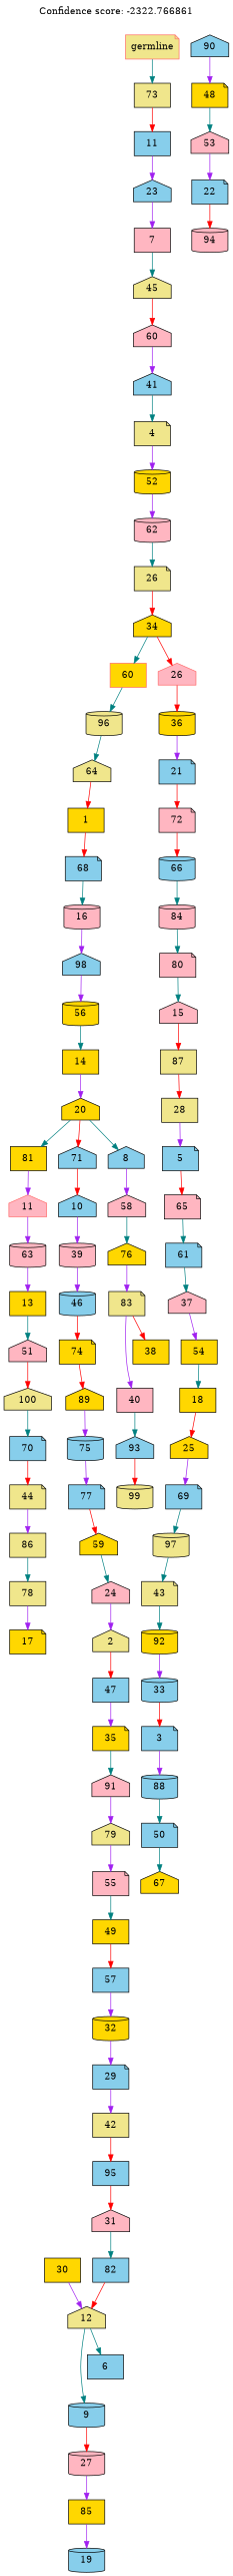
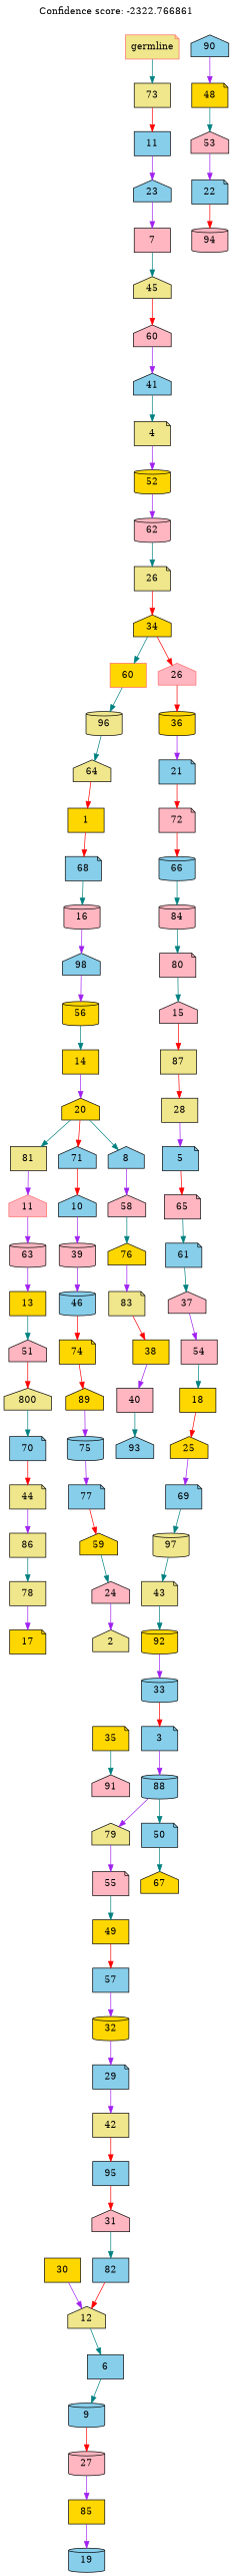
  digraph {
    label="Confidence score: -2322.766861"
    labelloc=t
    node [fillcolor=skyblue shape=house style=filled]
    edge [color=purple]
    n1 [fillcolor=khaki label=78 shape=box]
    n2 [fillcolor=gold label=17 shape=note]
    n3 [fillcolor=khaki label=86 shape=box]
    n4 [fillcolor=khaki label=44 shape=note]
    n5 [label=70 shape=note]
-   n6 [fillcolor=khaki label=100]
+   n6 [fillcolor=khaki label=800]
    n7 [fillcolor=lightpink label=51]
    n8 [fillcolor=gold label=13 shape=box]
    n9 [fillcolor=lightpink label=63 shape=cylinder]
    n10 [color=indianred1 fillcolor=lightpink label=11]
-   n11 [fillcolor=gold label=81 shape=box]
+   n11 [fillcolor=khaki label=81 shape=box]
    n12 [label=22 shape=note]
    n13 [fillcolor=lightpink label=94 shape=cylinder]
    n14 [fillcolor=lightpink label=53]
    n15 [fillcolor=gold label=48 shape=note]
    n16 [label=90]
    n17 [label=19 shape=cylinder]
    n18 [fillcolor=gold label=85 shape=box]
    n19 [fillcolor=lightpink label=27 shape=cylinder]
    n20 [label=9 shape=cylinder]
    n21 [label=6 shape=box]
    n22 [fillcolor=khaki label=12]
    n23 [fillcolor=gold label=30 shape=box]
    n24 [label=82 shape=box]
    n25 [fillcolor=lightpink label=31]
    n26 [label=95 shape=box]
    n27 [fillcolor=khaki label=42 shape=box]
    n28 [label=29 shape=note]
    n29 [fillcolor=gold label=32 shape=cylinder]
    n30 [label=57 shape=box]
    n31 [fillcolor=gold label=49 shape=box]
    n32 [fillcolor=lightpink label=55 shape=note]
    n33 [fillcolor=khaki label=79]
    n34 [fillcolor=lightpink label=91]
    n35 [fillcolor=gold label=35 shape=note]
-   n36 [label=47 shape=box]
    n37 [fillcolor=khaki label=2]
    n38 [fillcolor=lightpink label=24]
    n39 [fillcolor=gold label=59]
    n40 [label=77 shape=note]
    n41 [label=75 shape=cylinder]
    n42 [fillcolor=gold label=89]
    n43 [fillcolor=gold label=74 shape=note]
    n44 [label=46 shape=cylinder]
    n45 [fillcolor=lightpink label=39 shape=cylinder]
    n46 [label=10]
    n47 [label=71]
    n48 [label=93]
-   n49 [fillcolor=khaki label=99 shape=cylinder]
    n50 [fillcolor=lightpink label=40 shape=box]
    n51 [fillcolor=gold label=38 shape=box]
    n52 [fillcolor=khaki label=83 shape=note]
    n53 [fillcolor=gold label=76]
    n54 [fillcolor=lightpink label=58]
    n55 [label=8]
    n56 [fillcolor=gold label=20]
    n57 [fillcolor=gold label=14 shape=box]
    n58 [fillcolor=gold label=56 shape=cylinder]
    n59 [label=98]
    n60 [fillcolor=lightpink label=16 shape=cylinder]
    n61 [label=68 shape=note]
    n62 [fillcolor=gold label=1 shape=box]
    n63 [fillcolor=khaki label=64]
    n64 [fillcolor=khaki label=96 shape=cylinder]
    n65 [color=indianred1 fillcolor=gold label=60 shape=box]
    n66 [label=50 shape=note]
    n67 [fillcolor=gold label=67]
    n68 [label=88 shape=cylinder]
    n69 [label=3 shape=note]
    n70 [label=33 shape=cylinder]
    n71 [fillcolor=gold label=92 shape=cylinder]
    n72 [fillcolor=khaki label=43 shape=note]
    n73 [fillcolor=khaki label=97 shape=cylinder]
    n74 [label=69 shape=note]
    n75 [fillcolor=gold label=25]
    n76 [fillcolor=gold label=18 shape=box]
-   n77 [fillcolor=gold label=54 shape=box]
+   n77 [fillcolor=lightpink label=54 shape=box]
    n78 [fillcolor=lightpink label=37]
    n79 [label=61 shape=note]
    n80 [fillcolor=lightpink label=65 shape=note]
    n81 [label=5 shape=note]
    n82 [fillcolor=khaki label=28 shape=box]
    n83 [fillcolor=khaki label=87 shape=box]
    n84 [fillcolor=lightpink label=15]
    n85 [fillcolor=lightpink label=80 shape=note]
    n86 [fillcolor=lightpink label=84 shape=cylinder]
    n87 [label=66 shape=cylinder]
    n88 [fillcolor=lightpink label=72 shape=note]
    n89 [label=21 shape=note]
    n90 [fillcolor=gold label=36 shape=cylinder]
    n91 [color=indianred1 fillcolor=lightpink label=26]
    n92 [fillcolor=gold label=34]
    n93 [fillcolor=khaki label=26 shape=note]
    n94 [fillcolor=lightpink label=62 shape=cylinder]
    n95 [fillcolor=gold label=52 shape=cylinder]
    n96 [fillcolor=khaki label=4 shape=note]
    n97 [label=41]
    n98 [fillcolor=lightpink label=60]
    n99 [fillcolor=khaki label=45]
    n100 [fillcolor=lightpink label=7 shape=box]
    n101 [label=23]
    n102 [label=11 shape=box]
    n103 [fillcolor=khaki label=73 shape=box]
    n104 [color=indianred1 fillcolor=khaki label=germline shape=note]
    n1 -> n2
    n3 -> n1 [color=teal]
    n4 -> n3
    n5 -> n4 [color=red]
    n6 -> n5 [color=teal]
    n7 -> n6 [color=red]
    n8 -> n7 [color=teal]
    n9 -> n8
    n10 -> n9
    n11 -> n10
    n12 -> n13 [color=red]
    n14 -> n12
    n15 -> n14 [color=teal]
    n16 -> n15
    n18 -> n17
    n19 -> n18
    n20 -> n19 [color=red]
-   n22 -> n20 [color=teal]
+   n21 -> n20 [color=teal]
    n22 -> n21 [color=teal]
    n23 -> n22
    n24 -> n22 [color=red]
    n25 -> n24 [color=teal]
    n26 -> n25 [color=red]
    n27 -> n26 [color=red]
    n28 -> n27
    n29 -> n28
    n30 -> n29
    n31 -> n30 [color=red]
    n32 -> n31 [color=teal]
    n33 -> n32
-   n34 -> n33
+   n68 -> n33
    n35 -> n34 [color=teal]
-   n36 -> n35
-   n37 -> n36 [color=red]
    n38 -> n37
    n39 -> n38 [color=teal]
    n40 -> n39 [color=red]
    n41 -> n40
    n42 -> n41
    n43 -> n42 [color=red]
    n44 -> n43 [color=red]
    n45 -> n44
    n46 -> n45
    n47 -> n46 [color=red]
-   n48 -> n49 [color=red]
    n50 -> n48 [color=teal]
-   n52 -> n50
+   n51 -> n50
    n52 -> n51 [color=red]
    n53 -> n52
    n54 -> n53 [color=teal]
    n55 -> n54
    n56 -> n11 [color=teal]
    n56 -> n47 [color=red]
    n56 -> n55 [color=teal]
    n57 -> n56
    n58 -> n57 [color=teal]
    n59 -> n58
    n60 -> n59
    n61 -> n60 [color=teal]
    n62 -> n61 [color=red]
    n63 -> n62 [color=red]
    n64 -> n63 [color=teal]
    n65 -> n64 [color=teal]
    n66 -> n67 [color=teal]
    n68 -> n66 [color=teal]
    n69 -> n68
    n70 -> n69 [color=red]
    n71 -> n70
    n72 -> n71 [color=teal]
    n73 -> n72 [color=teal]
    n74 -> n73 [color=teal]
    n75 -> n74
    n76 -> n75 [color=red]
    n77 -> n76 [color=teal]
    n78 -> n77
    n79 -> n78 [color=teal]
    n80 -> n79 [color=teal]
    n81 -> n80 [color=red]
    n82 -> n81
    n83 -> n82 [color=red]
    n84 -> n83 [color=red]
    n85 -> n84 [color=teal]
    n86 -> n85 [color=teal]
    n87 -> n86 [color=teal]
    n88 -> n87 [color=red]
    n89 -> n88 [color=red]
    n90 -> n89
    n91 -> n90 [color=red]
    n92 -> n65 [color=teal]
    n92 -> n91 [color=red]
    n93 -> n92 [color=red]
    n94 -> n93 [color=teal]
    n95 -> n94
    n96 -> n95
    n97 -> n96 [color=teal]
    n98 -> n97
    n99 -> n98 [color=red]
    n100 -> n99 [color=teal]
    n101 -> n100
    n102 -> n101
    n103 -> n102 [color=red]
    n104 -> n103 [color=teal]
  }
